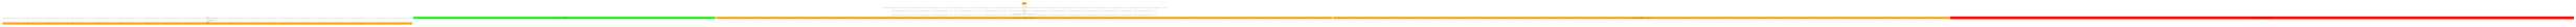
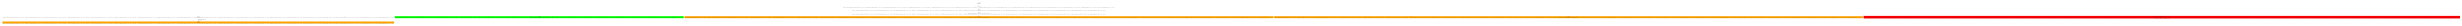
  digraph {
    fontname="Roboto Mono"
    node [color=white shape=box style=filled fontname="Roboto Mono"]
    edge [fontname="Roboto Mono"]
-   n1 [label="2 @ N400\nmain entry\nSMGState: []\n" fillcolor=orange]
+   n1 [label="2 @ N400\nmain entry\nSMGState: []\n"]
    n2 [label="29 @ N1\nprintLine entry\nSMGState: [GLOBAL_CONST_FALSE/0=NumericValue[number=0] (size: 32 bits), GLOBAL_CONST_FIVE/0=NumericValue[number=5] (size: 32 bits), GLOBAL_CONST_TRUE/0=NumericValue[number=1] (size: 32 bits), _Calling bad()..._STRING_LITERAL/0=NumericValue[number=67] (size: 8 bits), _Calling bad()..._STRING_LITERAL/8=NumericValue[number=97] (size: 8 bits), _Calling bad()..._STRING_LITERAL/16=NumericValue[number=108] (size: 8 bits), _Calling bad()..._STRING_LITERAL/24=NumericValue[number=108] (size: 8 bits), globalArgc/0=NumericValue[number=0] (size: 32 bits), globalArgv/0=NumericValue[number=0] (size: 32 bits), globalFalse/0=NumericValue[number=0] (size: 32 bits), globalFive/0=NumericValue[number=5] (size: 32 bits), globalTrue/0=NumericValue[number=1] (size: 32 bits), main::tmp/0=SymEx[SymbolicIdentifier[2]] (size: 32 bits), printLine::line/0=SymbolicIdentifier[3] (size: 32 bits)]\n"]
    n3 [label="40 @ N0\nprintLine exit\nSMGState: [GLOBAL_CONST_FALSE/0=NumericValue[number=0] (size: 32 bits), GLOBAL_CONST_FIVE/0=NumericValue[number=5] (size: 32 bits), GLOBAL_CONST_TRUE/0=NumericValue[number=1] (size: 32 bits), _Calling bad()..._STRING_LITERAL/0=NumericValue[number=67] (size: 8 bits), _Calling bad()..._STRING_LITERAL/8=NumericValue[number=97] (size: 8 bits), _Calling bad()..._STRING_LITERAL/16=NumericValue[number=108] (size: 8 bits), _Calling bad()..._STRING_LITERAL/24=NumericValue[number=108] (size: 8 bits), globalArgc/0=NumericValue[number=0] (size: 32 bits), globalArgv/0=NumericValue[number=0] (size: 32 bits), globalFalse/0=NumericValue[number=0] (size: 32 bits), globalFive/0=NumericValue[number=5] (size: 32 bits), globalTrue/0=NumericValue[number=1] (size: 32 bits), main::tmp/0=SymEx[SymbolicIdentifier[2]] (size: 32 bits)]\n"]
    n4 [label="43 @ N345\nCWE789_Uncontrolled_Mem_Alloc__malloc_char_connect_socket_01_bad entry\nSMGState: [GLOBAL_CONST_FALSE/0=NumericValue[number=0] (size: 32 bits), GLOBAL_CONST_FIVE/0=NumericValue[number=5] (size: 32 bits), GLOBAL_CONST_TRUE/0=NumericValue[number=1] (size: 32 bits), _Calling bad()..._STRING_LITERAL/0=NumericValue[number=67] (size: 8 bits), _Calling bad()..._STRING_LITERAL/8=NumericValue[number=97] (size: 8 bits), _Calling bad()..._STRING_LITERAL/16=NumericValue[number=108] (size: 8 bits), _Calling bad()..._STRING_LITERAL/24=NumericValue[number=108] (size: 8 bits), globalArgc/0=NumericValue[number=0] (size: 32 bits), globalArgv/0=NumericValue[number=0] (size: 32 bits), globalFalse/0=NumericValue[number=0] (size: 32 bits), globalFive/0=NumericValue[number=5] (size: 32 bits), globalTrue/0=NumericValue[number=1] (size: 32 bits), main::tmp/0=SymEx[SymbolicIdentifier[2]] (size: 32 bits)]\n"]
    n5 [label="177 @ N416\nldv_strlen_1 entry\nSMGState: [GLOBAL_CONST_FALSE/0=NumericValue[number=0] (size: 32 bits), GLOBAL_CONST_FIVE/0=NumericValue[number=5] (size: 32 bits), GLOBAL_CONST_TRUE/0=NumericValue[number=1] (size: 32 bits), _Calling bad()..._STRING_LITERAL/0=NumericValue[number=67] (size: 8 bits), _Calling bad()..._STRING_LITERAL/8=NumericValue[number=97] (size: 8 bits), _Calling bad()..._STRING_LITERAL/16=NumericValue[number=108] (size: 8 bits), _Calling bad()..._STRING_LITERAL/24=NumericValue[number=108] (size: 8 bits), _hello_STRING_LITERAL/0=NumericValue[number=104] (size: 8 bits), _hello_STRING_LITERAL/8=NumericValue[number=101] (size: 8 bits), _hello_STRING_LITERAL/16=NumericValue[number=108] (size: 8 bits), _hello_STRING_LITERAL/24=NumericValue[number=108] (size: 8 bits), globalArgc/0=NumericValue[number=0] (size: 32 bits), globalArgv/0=NumericValue[number=0] (size: 32 bits), globalFalse/0=NumericValue[number=0] (size: 32 bits), globalFive/0=NumericValue[number=5] (size: 32 bits), globalTrue/0=NumericValue[number=1] (size: 32 bits), CWE789_Uncontrolled_Mem_Alloc__malloc_char_connect_socket_01_bad::data/0=NumericValue[number=0] (size: 32 bits), ldv_strlen_1::ldv_func_arg1/0=SymbolicIdentifier[67] (size: 32 bits), main::tmp/0=SymEx[SymbolicIdentifier[2]] (size: 32 bits)]\n"]
    n6 [fillcolor=green label="187 @ N379\nCWE789_Uncontrolled_Mem_Alloc__malloc_char_connect_socket_01_bad\nSMGState: [GLOBAL_CONST_FALSE/0=NumericValue[number=0] (size: 32 bits), GLOBAL_CONST_FIVE/0=NumericValue[number=5] (size: 32 bits), GLOBAL_CONST_TRUE/0=NumericValue[number=1] (size: 32 bits), _Calling bad()..._STRING_LITERAL/0=NumericValue[number=67] (size: 8 bits), _Calling bad()..._STRING_LITERAL/8=NumericValue[number=97] (size: 8 bits), _Calling bad()..._STRING_LITERAL/16=NumericValue[number=108] (size: 8 bits), _Calling bad()..._STRING_LITERAL/24=NumericValue[number=108] (size: 8 bits), globalArgc/0=NumericValue[number=0] (size: 32 bits), globalArgv/0=NumericValue[number=0] (size: 32 bits), globalFalse/0=NumericValue[number=0] (size: 32 bits), globalFive/0=NumericValue[number=5] (size: 32 bits), globalTrue/0=NumericValue[number=1] (size: 32 bits), CWE789_Uncontrolled_Mem_Alloc__malloc_char_connect_socket_01_bad::data/0=NumericValue[number=0] (size: 32 bits), main::tmp/0=SymEx[SymbolicIdentifier[2]] (size: 32 bits)]\n"]
    n7 [fillcolor=orange label="190 @ N380\nCWE789_Uncontrolled_Mem_Alloc__malloc_char_connect_socket_01_bad\nSMGState: [GLOBAL_CONST_FALSE/0=NumericValue[number=0] (size: 32 bits), GLOBAL_CONST_FIVE/0=NumericValue[number=5] (size: 32 bits), GLOBAL_CONST_TRUE/0=NumericValue[number=1] (size: 32 bits), _Calling bad()..._STRING_LITERAL/0=NumericValue[number=67] (size: 8 bits), _Calling bad()..._STRING_LITERAL/8=NumericValue[number=97] (size: 8 bits), _Calling bad()..._STRING_LITERAL/16=NumericValue[number=108] (size: 8 bits), _Calling bad()..._STRING_LITERAL/24=NumericValue[number=108] (size: 8 bits), globalArgc/0=NumericValue[number=0] (size: 32 bits), globalArgv/0=NumericValue[number=0] (size: 32 bits), globalFalse/0=NumericValue[number=0] (size: 32 bits), globalFive/0=NumericValue[number=5] (size: 32 bits), globalTrue/0=NumericValue[number=1] (size: 32 bits), CWE789_Uncontrolled_Mem_Alloc__malloc_char_connect_socket_01_bad::connectSocket/0=SymEx[SymbolicIdentifier[16]] (size: 32 bits), CWE789_Uncontrolled_Mem_Alloc__malloc_char_connect_socket_01_bad::data/0=NumericValue[number=0] (size: 32 bits), CWE789_Uncontrolled_Mem_Alloc__malloc_char_connect_socket_01_bad::recvResult/0=NumericValue[number=-1] (size: 32 bits), CWE789_Uncontrolled_Mem_Alloc__malloc_char_connect_socket_01_bad::service/0=NumericValue[number=2] (size: 16 bits), CWE789_Uncontrolled_Mem_Alloc__malloc_char_connect_socket_01_bad::service/16=SymEx[SymbolicIdentifier[46]] (size: 16 bits), CWE789_Uncontrolled_Mem_Alloc__malloc_char_connect_socket_01_bad::service/32=SymEx[SymbolicIdentifier[43]] (size: 32 bits), CWE789_Uncontrolled_Mem_Alloc__malloc_char_connect_socket_01_bad::service/64=NumericValue[number=0] (size: 64 bits), CWE789_Uncontrolled_Mem_Alloc__malloc_char_connect_socket_01_bad::tmp/0=SymEx[SymbolicIdentifier[50]] (size: 32 bits), CWE789_Uncontrolled_Mem_Alloc__malloc_char_connect_socket_01_bad::tmp_0/0=SymEx[SymbolicIdentifier[64]] (size: 32 bits), main::tmp/0=SymEx[SymbolicIdentifier[2]] (size: 32 bits)]\n"]
    n8 [fillcolor=orange label="191 @ N378\nCWE789_Uncontrolled_Mem_Alloc__malloc_char_connect_socket_01_bad\nSMGState: [GLOBAL_CONST_FALSE/0=NumericValue[number=0] (size: 32 bits), GLOBAL_CONST_FIVE/0=NumericValue[number=5] (size: 32 bits), GLOBAL_CONST_TRUE/0=NumericValue[number=1] (size: 32 bits), _Calling bad()..._STRING_LITERAL/0=NumericValue[number=67] (size: 8 bits), _Calling bad()..._STRING_LITERAL/8=NumericValue[number=97] (size: 8 bits), _Calling bad()..._STRING_LITERAL/16=NumericValue[number=108] (size: 8 bits), _Calling bad()..._STRING_LITERAL/24=NumericValue[number=108] (size: 8 bits), globalArgc/0=NumericValue[number=0] (size: 32 bits), globalArgv/0=NumericValue[number=0] (size: 32 bits), globalFalse/0=NumericValue[number=0] (size: 32 bits), globalFive/0=NumericValue[number=5] (size: 32 bits), globalTrue/0=NumericValue[number=1] (size: 32 bits), CWE789_Uncontrolled_Mem_Alloc__malloc_char_connect_socket_01_bad::connectSocket/0=SymEx[SymbolicIdentifier[16]] (size: 32 bits), CWE789_Uncontrolled_Mem_Alloc__malloc_char_connect_socket_01_bad::data/0=NumericValue[number=0] (size: 32 bits), CWE789_Uncontrolled_Mem_Alloc__malloc_char_connect_socket_01_bad::recvResult/0=NumericValue[number=0] (size: 32 bits), CWE789_Uncontrolled_Mem_Alloc__malloc_char_connect_socket_01_bad::service/0=NumericValue[number=2] (size: 16 bits), CWE789_Uncontrolled_Mem_Alloc__malloc_char_connect_socket_01_bad::service/16=SymEx[SymbolicIdentifier[46]] (size: 16 bits), CWE789_Uncontrolled_Mem_Alloc__malloc_char_connect_socket_01_bad::service/32=SymEx[SymbolicIdentifier[43]] (size: 32 bits), CWE789_Uncontrolled_Mem_Alloc__malloc_char_connect_socket_01_bad::service/64=NumericValue[number=0] (size: 64 bits), CWE789_Uncontrolled_Mem_Alloc__malloc_char_connect_socket_01_bad::tmp/0=SymEx[SymbolicIdentifier[50]] (size: 32 bits), CWE789_Uncontrolled_Mem_Alloc__malloc_char_connect_socket_01_bad::tmp_0/0=SymEx[SymbolicIdentifier[64]] (size: 32 bits), main::tmp/0=SymEx[SymbolicIdentifier[2]] (size: 32 bits)]\n"]
    n9 [fillcolor=red label="192 @ N376\nCWE789_Uncontrolled_Mem_Alloc__malloc_char_connect_socket_01_bad\nSMGState: [GLOBAL_CONST_FALSE/0=NumericValue[number=0] (size: 32 bits), GLOBAL_CONST_FIVE/0=NumericValue[number=5] (size: 32 bits), GLOBAL_CONST_TRUE/0=NumericValue[number=1] (size: 32 bits), _Calling bad()..._STRING_LITERAL/0=NumericValue[number=67] (size: 8 bits), _Calling bad()..._STRING_LITERAL/8=NumericValue[number=97] (size: 8 bits), _Calling bad()..._STRING_LITERAL/16=NumericValue[number=108] (size: 8 bits), _Calling bad()..._STRING_LITERAL/24=NumericValue[number=108] (size: 8 bits), globalArgc/0=NumericValue[number=0] (size: 32 bits), globalArgv/0=NumericValue[number=0] (size: 32 bits), globalFalse/0=NumericValue[number=0] (size: 32 bits), globalFive/0=NumericValue[number=5] (size: 32 bits), globalTrue/0=NumericValue[number=1] (size: 32 bits), CWE789_Uncontrolled_Mem_Alloc__malloc_char_connect_socket_01_bad::connectSocket/0=SymEx[SymbolicIdentifier[16]] (size: 32 bits), CWE789_Uncontrolled_Mem_Alloc__malloc_char_connect_socket_01_bad::data/0=NumericValue[number=0] (size: 32 bits), CWE789_Uncontrolled_Mem_Alloc__malloc_char_connect_socket_01_bad::recvResult/0=Cast[signed int, SymEx[SymbolicIdentifier[64]]] (size: 32 bits), CWE789_Uncontrolled_Mem_Alloc__malloc_char_connect_socket_01_bad::service/0=NumericValue[number=2] (size: 16 bits), CWE789_Uncontrolled_Mem_Alloc__malloc_char_connect_socket_01_bad::service/16=SymEx[SymbolicIdentifier[46]] (size: 16 bits), CWE789_Uncontrolled_Mem_Alloc__malloc_char_connect_socket_01_bad::service/32=SymEx[SymbolicIdentifier[43]] (size: 32 bits), CWE789_Uncontrolled_Mem_Alloc__malloc_char_connect_socket_01_bad::service/64=NumericValue[number=0] (size: 64 bits), CWE789_Uncontrolled_Mem_Alloc__malloc_char_connect_socket_01_bad::tmp/0=SymEx[SymbolicIdentifier[50]] (size: 32 bits), CWE789_Uncontrolled_Mem_Alloc__malloc_char_connect_socket_01_bad::tmp_0/0=SymEx[SymbolicIdentifier[64]] (size: 32 bits), main::tmp/0=SymEx[SymbolicIdentifier[2]] (size: 32 bits)]\n AutomatonState: SMGCPADEREF: _predefinedState_ERROR\n"]
    n10 [fillcolor=orange label="186 @ N418\nldv_strlen_1\nSMGState: [GLOBAL_CONST_FALSE/0=NumericValue[number=0] (size: 32 bits), GLOBAL_CONST_FIVE/0=NumericValue[number=5] (size: 32 bits), GLOBAL_CONST_TRUE/0=NumericValue[number=1] (size: 32 bits), _Calling bad()..._STRING_LITERAL/0=NumericValue[number=67] (size: 8 bits), _Calling bad()..._STRING_LITERAL/8=NumericValue[number=97] (size: 8 bits), _Calling bad()..._STRING_LITERAL/16=NumericValue[number=108] (size: 8 bits), _Calling bad()..._STRING_LITERAL/24=NumericValue[number=108] (size: 8 bits), _hello_STRING_LITERAL/0=NumericValue[number=104] (size: 8 bits), _hello_STRING_LITERAL/8=NumericValue[number=101] (size: 8 bits), _hello_STRING_LITERAL/16=NumericValue[number=108] (size: 8 bits), _hello_STRING_LITERAL/24=NumericValue[number=108] (size: 8 bits), globalArgc/0=NumericValue[number=0] (size: 32 bits), globalArgv/0=NumericValue[number=0] (size: 32 bits), globalFalse/0=NumericValue[number=0] (size: 32 bits), globalFive/0=NumericValue[number=5] (size: 32 bits), globalTrue/0=NumericValue[number=1] (size: 32 bits), CWE789_Uncontrolled_Mem_Alloc__malloc_char_connect_socket_01_bad::data/0=NumericValue[number=0] (size: 32 bits), ldv_strlen_1::ldv_func_arg1/0=SymbolicIdentifier[67] (size: 32 bits), main::tmp/0=SymEx[SymbolicIdentifier[2]] (size: 32 bits)]\n"]
    n1 -> n2
    n2 -> n3
    n3 -> n4
    n4 -> n5
    n4 -> n6
    n4 -> n7
    n4 -> n8
    n4 -> n9
    n5 -> n10 [label="Lines 0 - 1022: \lFunction start dummy edge\lsize_t tmp;\l"]
  }
